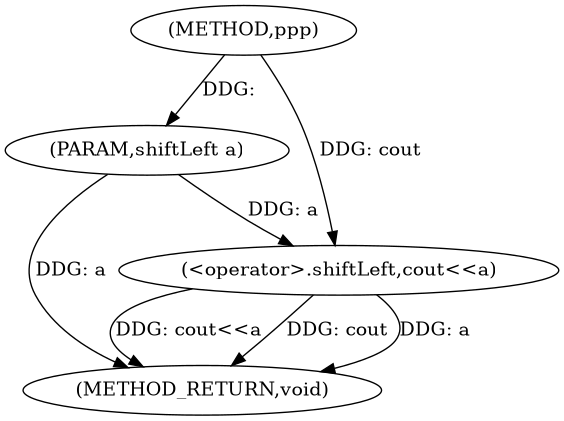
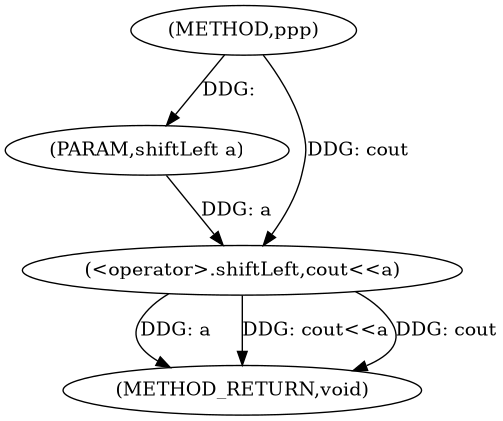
  digraph {
    n1 [label="(METHOD,ppp)"]
    n2 [label="(PARAM,shiftLeft a)"]
    n3 [label="(<operator>.shiftLeft,cout<<a)"]
    n4 [label="(METHOD_RETURN,void)"]
    n1 -> n2 [label="DDG: "]
    n1 -> n3 [label="DDG: cout"]
    n2 -> n3 [label="DDG: a"]
-   n2 -> n4 [label="DDG: a"]
    n3 -> n4 [label="DDG: a"]
    n3 -> n4 [label="DDG: cout<<a"]
    n3 -> n4 [label="DDG: cout"]
  }
